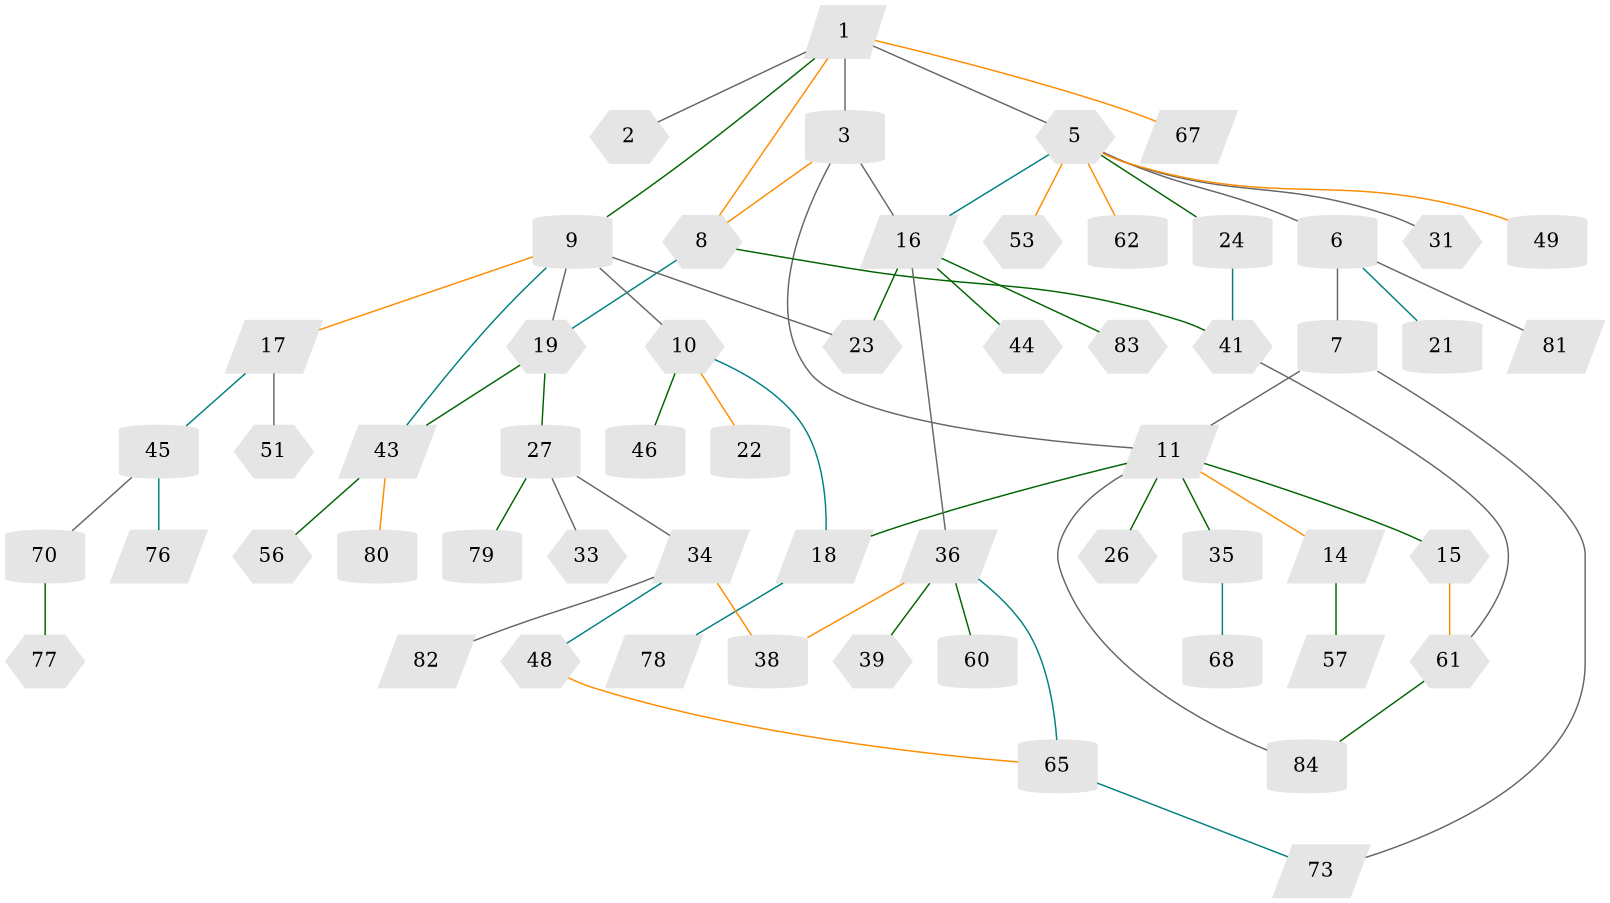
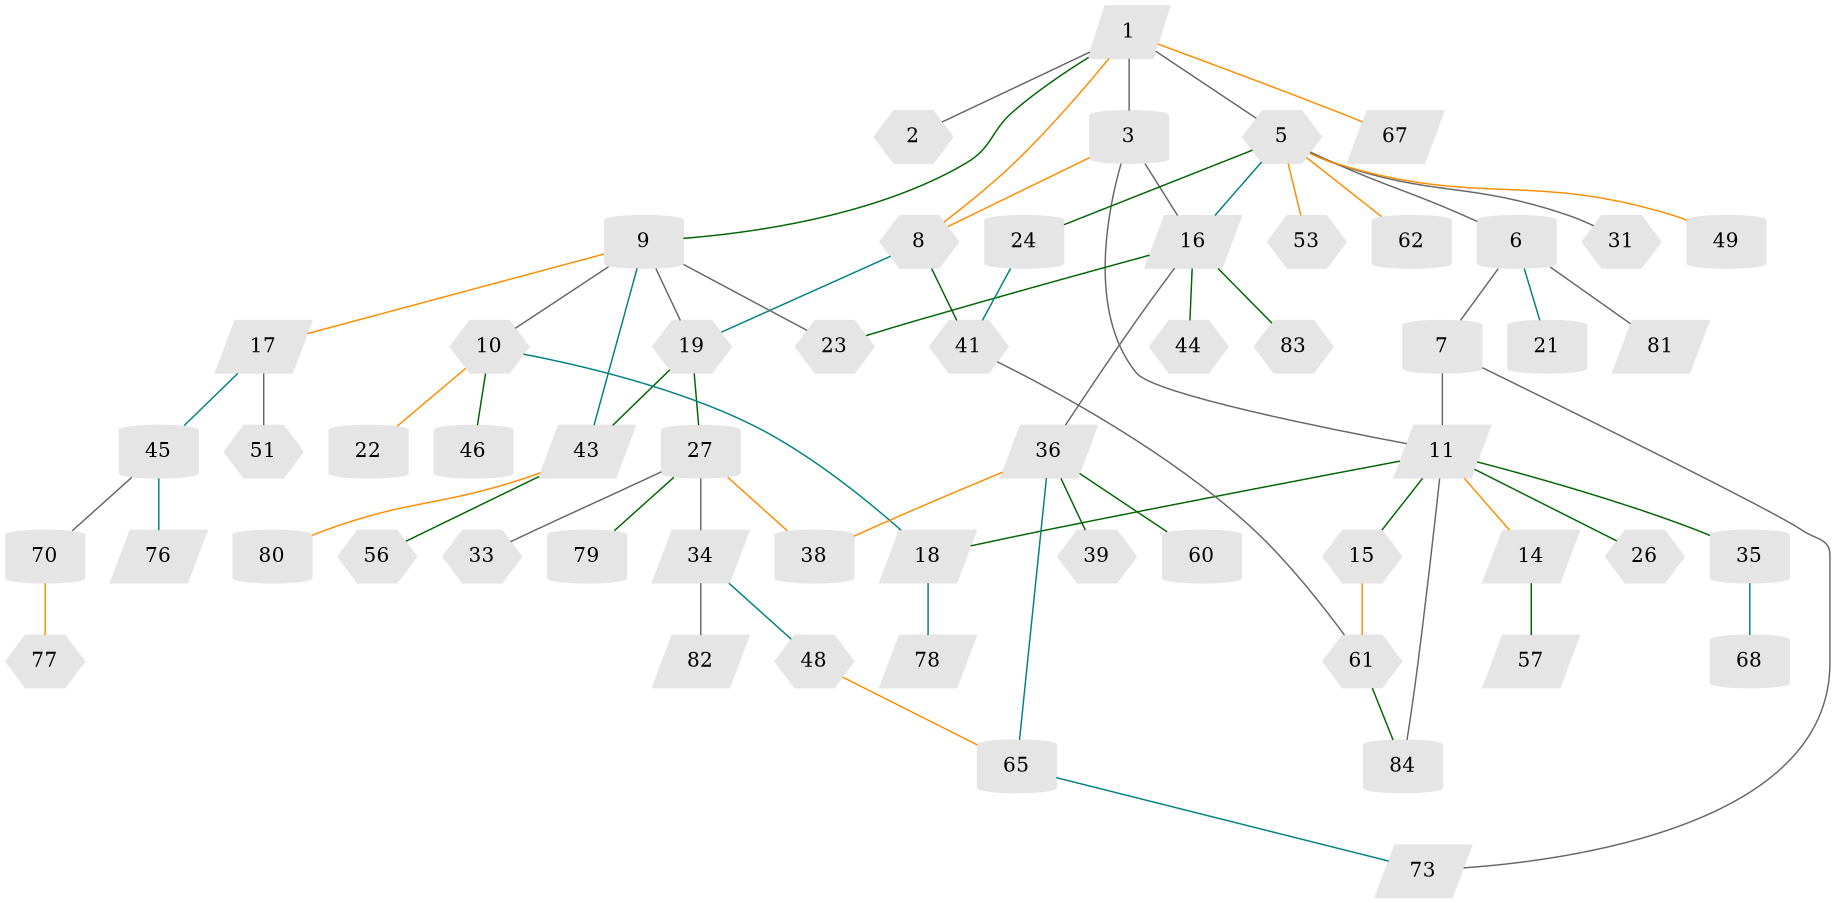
  graph {
    node [color=gray90 shape=cylinder style=filled]
    edge [color=gray40]
    1 [shape=parallelogram super="+4"]
    2 [shape=hexagon]
    3
    5 [shape=hexagon super="+12"]
    8 [shape=hexagon super="+52"]
    9 [super="+71"]
    67 [shape=parallelogram]
    11 [shape=parallelogram super="+13"]
    16 [shape=parallelogram super="+66"]
    6 [super="+63"]
    24 [super="+29"]
    31 [shape=hexagon]
    49
    53 [shape=hexagon]
    62
    19 [shape=hexagon super="+40"]
    41 [shape=hexagon]
    10 [shape=hexagon super="+37"]
    17 [shape=parallelogram super="+30"]
    23 [shape=hexagon super="+64"]
    43 [shape=parallelogram super="+50"]
    18 [shape=parallelogram super="+74"]
    14 [shape=parallelogram]
    15 [shape=hexagon super="+28"]
    26 [shape=hexagon]
    35
    84
    36 [shape=parallelogram super="+42"]
    44 [shape=hexagon]
    83 [shape=hexagon]
    7 [super="+27"]
    21
    81 [shape=parallelogram]
    73 [shape=parallelogram]
    n35 [label=27 super="+32"]
    61 [shape=hexagon super="+75"]
    22
    46
    45 [super="+59"]
    51 [shape=hexagon]
    56 [shape=hexagon]
    80
    78 [shape=parallelogram]
    57 [shape=parallelogram]
    68
    38 [super="+54"]
    39 [shape=hexagon]
    60
    65
    70 [super="+72"]
    76 [shape=parallelogram]
    33 [shape=hexagon super="+55"]
    34 [shape=parallelogram super="+47"]
    79
    48 [shape=hexagon super="+58"]
    82 [shape=parallelogram]
    77 [shape=hexagon]
    1 -- 2
    1 -- 3
    1 -- 5 [weight=2]
    1 -- 8 [color=darkorange]
    1 -- 9 [color=darkgreen]
    1 -- 67 [color=darkorange]
    3 -- 8 [color=darkorange]
    3 -- 11
    3 -- 16
    5 -- 16 [color=teal]
    5 -- 6
    5 -- 24 [color=darkgreen]
    5 -- 31
    5 -- 49 [color=darkorange]
    5 -- 53 [color=darkorange]
    5 -- 62 [color=darkorange]
    8 -- 19 [color=teal]
    8 -- 41 [color=darkgreen]
    9 -- 19
    9 -- 10
    9 -- 17 [color=darkorange]
    9 -- 23
    9 -- 43 [color=teal]
    11 -- 18 [color=darkgreen]
    11 -- 14 [color=darkorange]
    11 -- 15 [color=darkgreen]
    11 -- 26 [color=darkgreen]
    11 -- 35 [color=darkgreen]
    11 -- 84
    16 -- 23 [color=darkgreen]
    16 -- 36
    16 -- 44 [color=darkgreen]
    16 -- 83 [color=darkgreen]
    6 -- 7
    6 -- 21 [color=teal]
    6 -- 81
    24 -- 41 [color=teal]
    19 -- 43 [color=darkgreen]
    19 -- n35 [color=darkgreen]
    41 -- 61
    10 -- 18 [color=teal]
    10 -- 22 [color=darkorange]
    10 -- 46 [color=darkgreen]
    17 -- 45 [color=teal]
    17 -- 51
    43 -- 56 [color=darkgreen]
    43 -- 80 [color=darkorange]
    18 -- 78 [color=teal]
    14 -- 57 [color=darkgreen]
    15 -- 61 [color=darkorange]
    35 -- 68 [color=teal]
    36 -- 38 [color=darkorange]
    36 -- 39 [color=darkgreen]
    36 -- 60 [color=darkgreen]
    36 -- 65 [color=teal]
    7 -- 11
    7 -- 73
-   34 -- 38 [color=darkorange]
+   n35 -- 38 [color=darkorange]
    n35 -- 33
    n35 -- 34
    n35 -- 79 [color=darkgreen]
    61 -- 84 [color=darkgreen]
    45 -- 70
    45 -- 76 [color=teal]
    65 -- 73 [color=teal]
-   70 -- 77 [color=darkgreen]
+   70 -- 77 [color=darkorange]
    34 -- 48 [color=teal]
    34 -- 82
    48 -- 65 [color=darkorange]
  }
